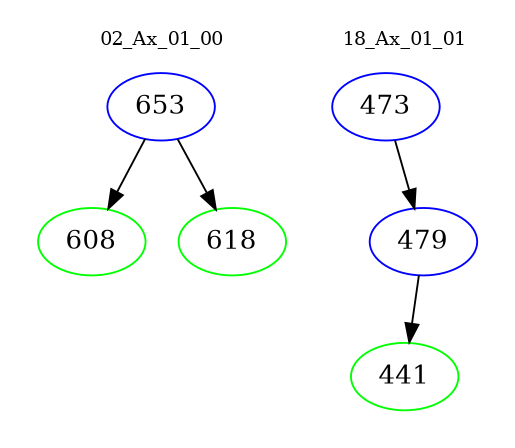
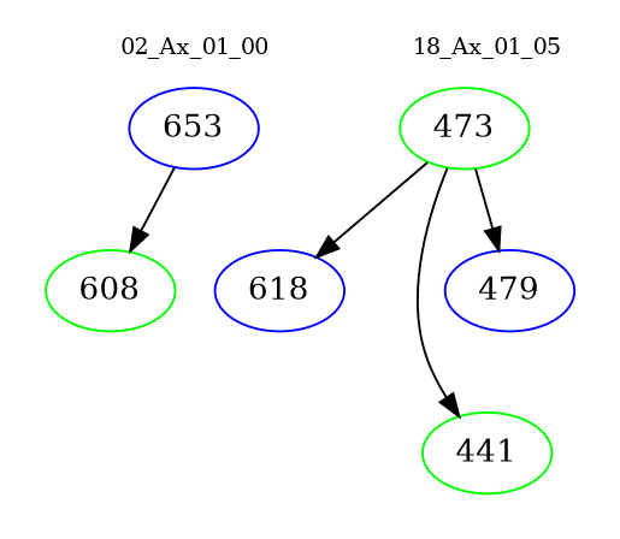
  digraph {
    node [color=blue]
    edge [color=black]
    n1 [label=653]
    n2 [color=green label=608]
-   n3 [color=green label=618]
-   n4 [label=473]
+   n3 [label=618]
+   n4 [color=green label=473]
    n5 [color=green label=441]
    n6 [label=479]
    subgraph cluster_1 {
      color=white
      fontsize=10
      label="02_Ax_01_00"
      n1
      n2
      n3
    }
    subgraph cluster_2 {
      color=white
      fontsize=10
-     label="18_Ax_01_01"
+     label="18_Ax_01_05"
      n4
      n5
      n6
    }
    n1 -> n2
-   n1 -> n3
-   n6 -> n5
+   n4 -> n3
+   n4 -> n5
    n4 -> n6
  }
